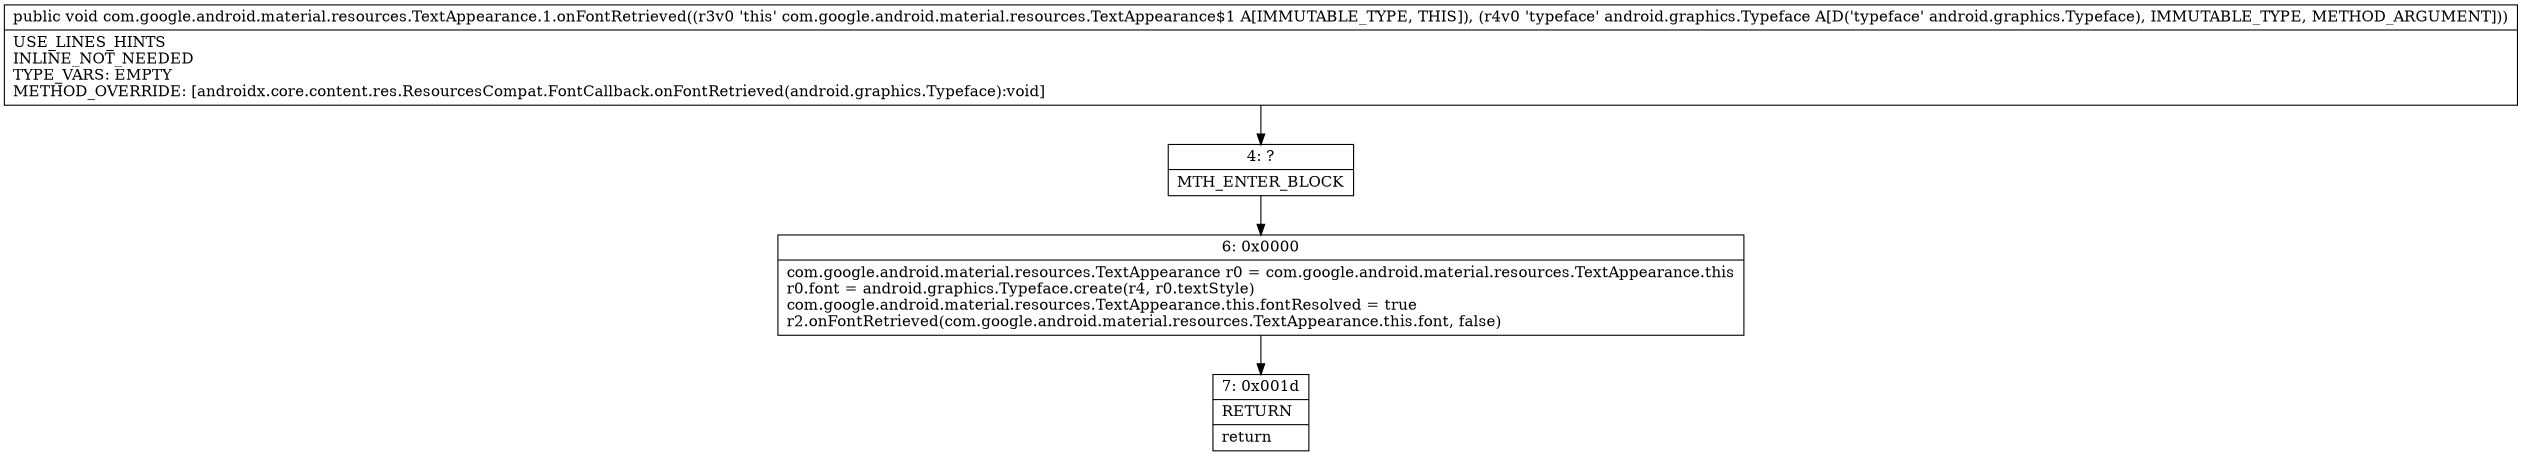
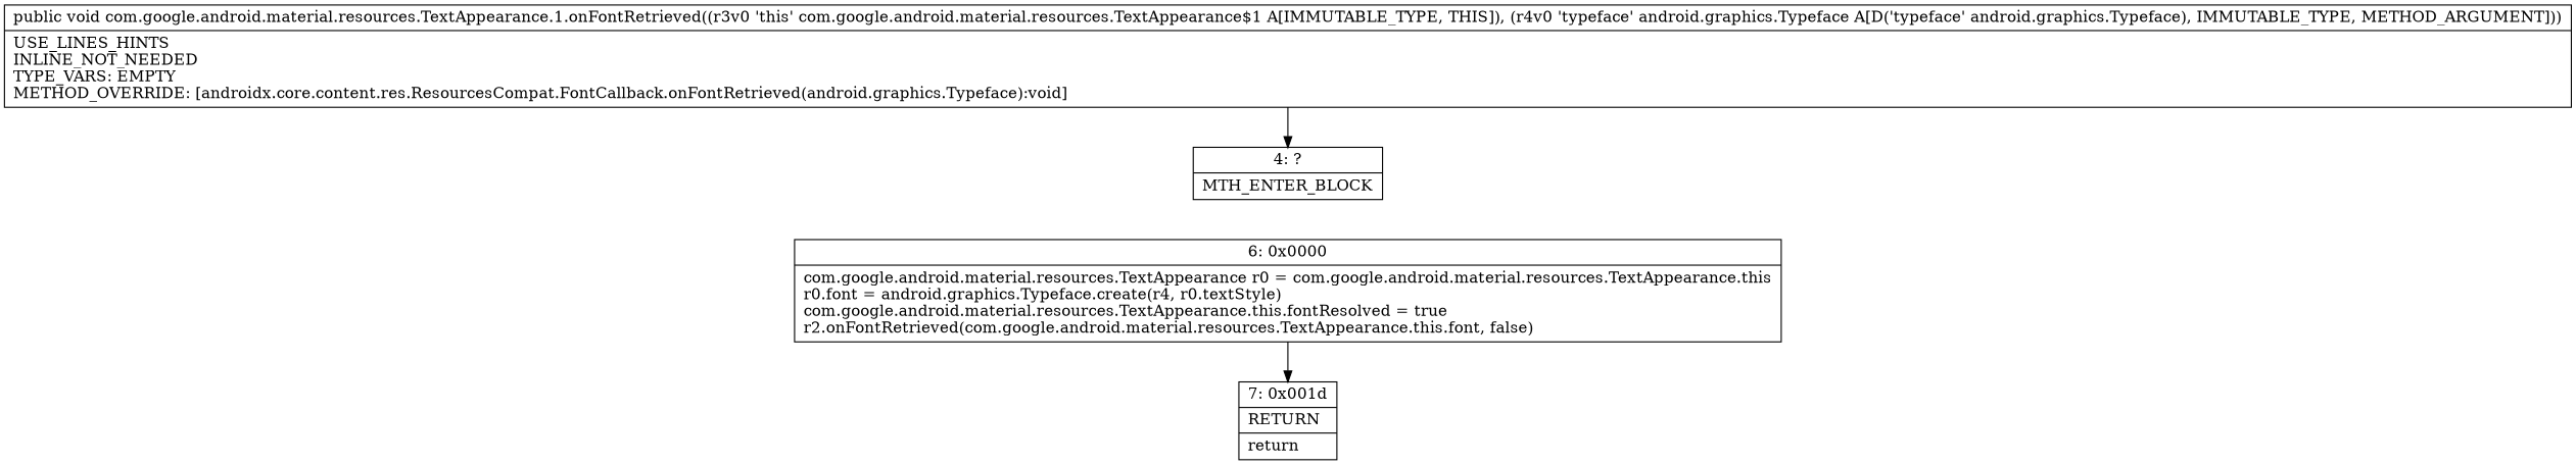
  digraph {
    node [shape=record]
    n1 [label="{4\:\ ?|MTH_ENTER_BLOCK\l}"]
    n2 [label="{6\:\ 0x0000|com.google.android.material.resources.TextAppearance r0 = com.google.android.material.resources.TextAppearance.this\lr0.font = android.graphics.Typeface.create(r4, r0.textStyle)\lcom.google.android.material.resources.TextAppearance.this.fontResolved = true\lr2.onFontRetrieved(com.google.android.material.resources.TextAppearance.this.font, false)\l}"]
    n3 [label="{7\:\ 0x001d|RETURN\l|return\l}"]
    n4 [label="{public void com.google.android.material.resources.TextAppearance.1.onFontRetrieved((r3v0 'this' com.google.android.material.resources.TextAppearance$1 A[IMMUTABLE_TYPE, THIS]), (r4v0 'typeface' android.graphics.Typeface A[D('typeface' android.graphics.Typeface), IMMUTABLE_TYPE, METHOD_ARGUMENT]))  | USE_LINES_HINTS\lINLINE_NOT_NEEDED\lTYPE_VARS: EMPTY\lMETHOD_OVERRIDE: [androidx.core.content.res.ResourcesCompat.FontCallback.onFontRetrieved(android.graphics.Typeface):void]\l}"]
-   n1 -> n2
    n2 -> n3
    n4 -> n1
  }
